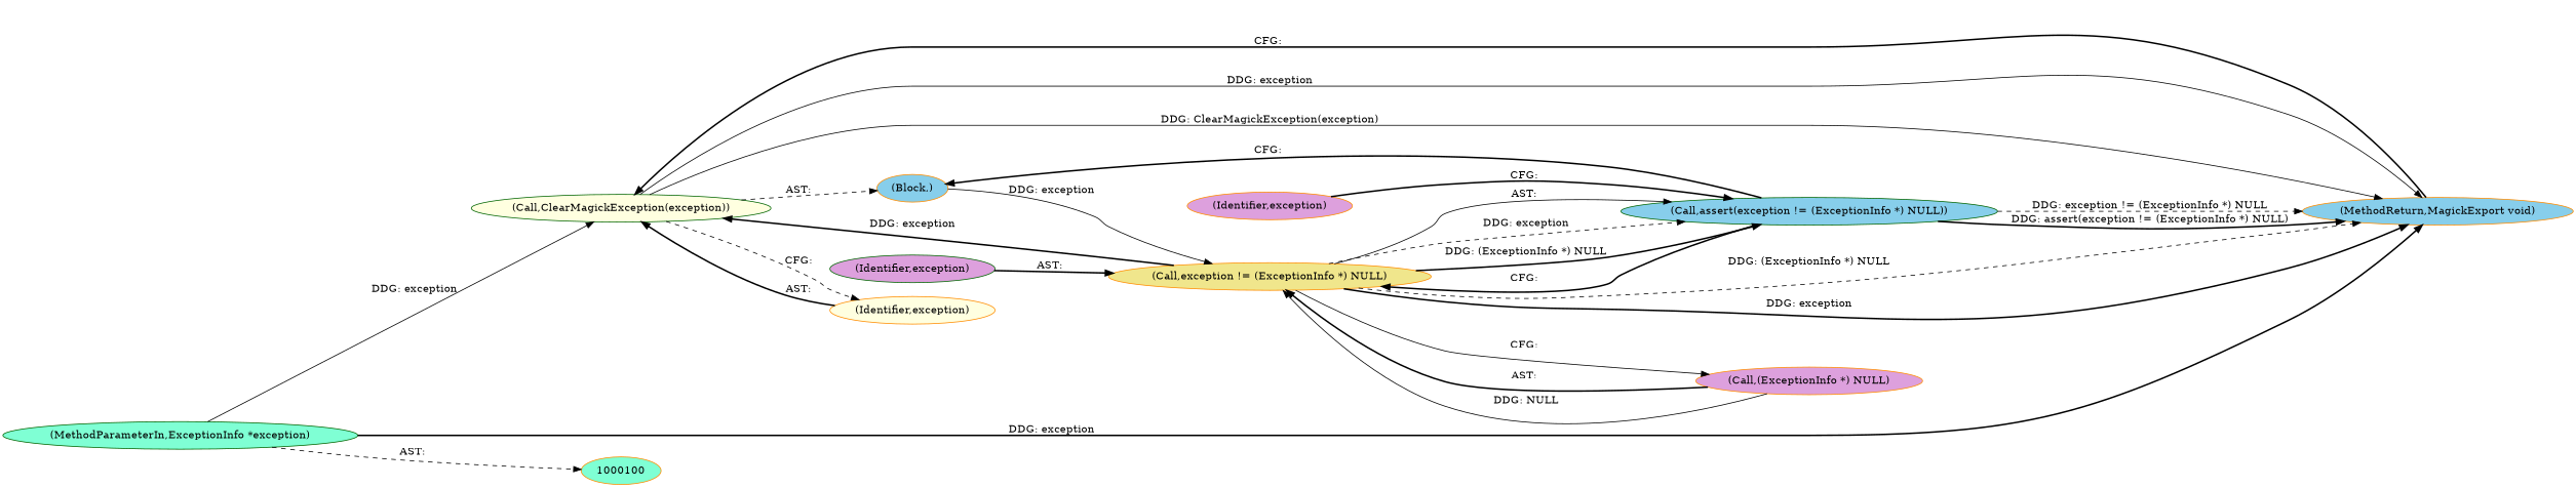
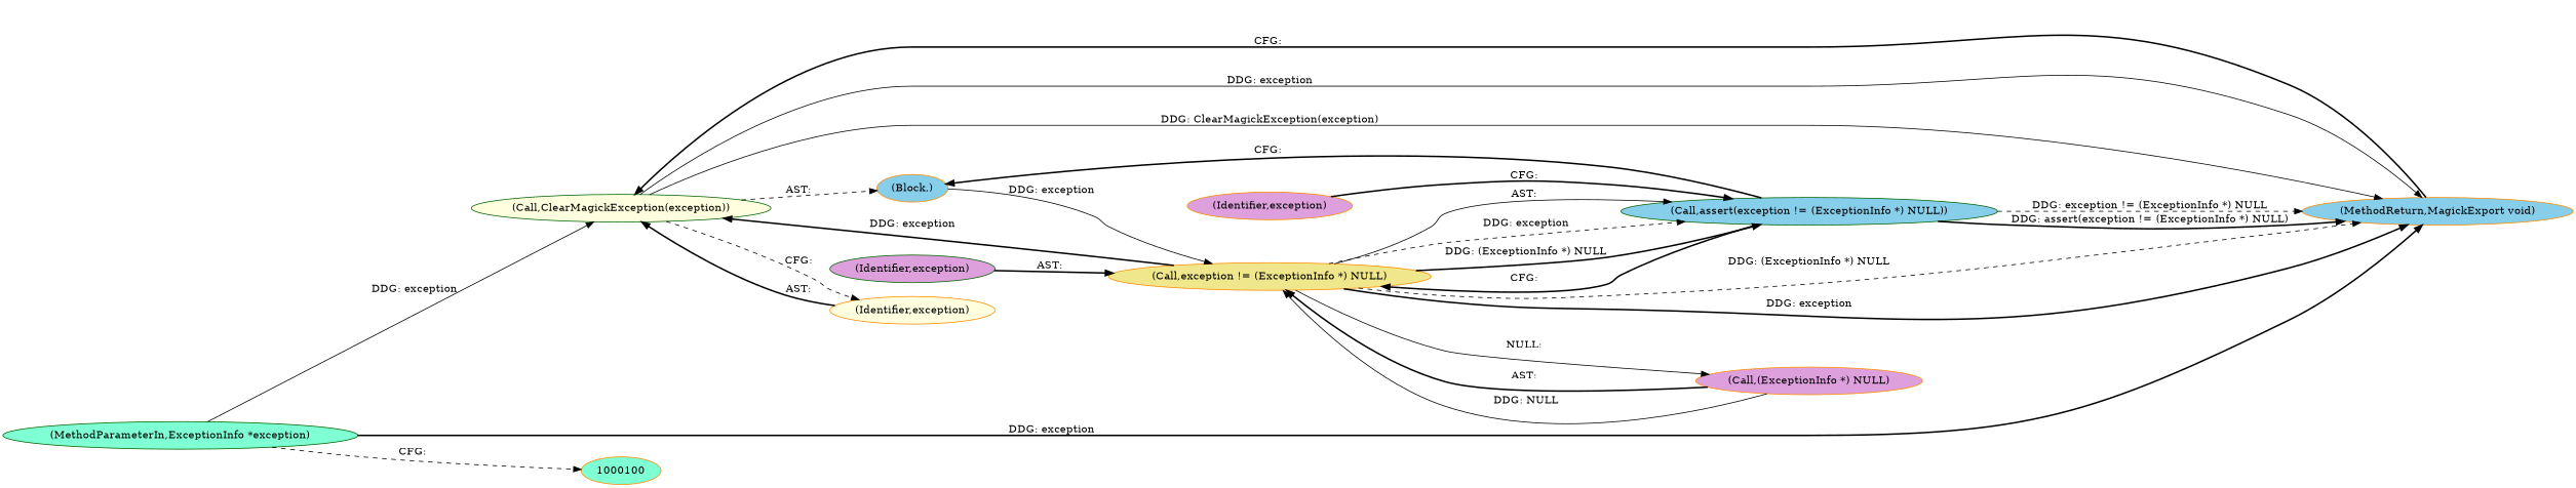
  digraph {
    rankdir=LR
    node [color=darkorange fillcolor=skyblue style=filled]
    edge [style=bold]
    n1 [color=darkgreen fillcolor=aquamarine label="(MethodParameterIn,ExceptionInfo *exception)"]
    n2 [color=darkgreen fillcolor=lightyellow label="(Call,ClearMagickException(exception))"]
    n3 [label="(MethodReturn,MagickExport void)"]
    1000100 [fillcolor=aquamarine]
    n5 [fillcolor=khaki label="(Call,exception != (ExceptionInfo *) NULL)"]
    n6 [color=darkgreen label="(Call,assert(exception != (ExceptionInfo *) NULL))"]
    n7 [fillcolor=plum label="(Call,(ExceptionInfo *) NULL)"]
    n8 [label="(Block,)"]
    n9 [fillcolor=lightyellow label="(Identifier,exception)"]
    n10 [fillcolor=plum label="(Identifier,exception)"]
    n11 [color=darkgreen fillcolor=plum label="(Identifier,exception)"]
    n1 -> n2 [label="DDG: exception" style=solid]
    n1 -> n3 [label="DDG: exception"]
-   n1 -> 1000100 [label="AST: " style=dashed]
+   n1 -> 1000100 [label="CFG: " style=dashed]
    n2 -> n3 [label="DDG: exception" style=solid]
    n2 -> n3 [label="DDG: ClearMagickException(exception)" style=solid]
    n2 -> n8 [label="AST: " style=dashed]
    n2 -> n9 [label="CFG: " style=dashed]
    n3 -> n2 [label="CFG: "]
    n5 -> n2 [label="DDG: exception"]
    n5 -> n3 [label="DDG: (ExceptionInfo *) NULL" style=dashed]
    n5 -> n3 [label="DDG: exception"]
    n5 -> n6 [label="AST: " style=solid]
    n5 -> n6 [label="DDG: exception" style=dashed]
    n5 -> n6 [label="DDG: (ExceptionInfo *) NULL"]
-   n5 -> n7 [label="CFG: " style=solid]
+   n5 -> n7 [label="NULL: " style=solid]
    n6 -> n3 [label="DDG: assert(exception != (ExceptionInfo *) NULL)"]
    n6 -> n3 [label="DDG: exception != (ExceptionInfo *) NULL" style=dashed]
    n6 -> n5 [label="CFG: "]
    n6 -> n8 [label="CFG: "]
    n7 -> n5 [label="AST: "]
    n7 -> n5 [label="DDG: NULL" style=solid]
    n8 -> n5 [label="DDG: exception" style=solid]
    n9 -> n2 [label="AST: "]
    n10 -> n6 [label="CFG: "]
    n11 -> n5 [label="AST: "]
  }
